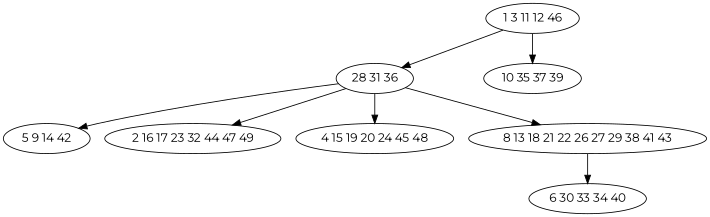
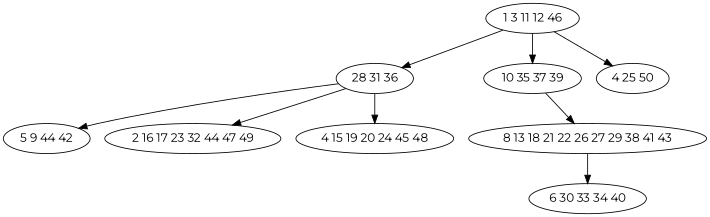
  digraph {
    fontname=Montserrat
    node [fontname=Montserrat]
    edge [fontname=Montserrat]
    n1 [label="1 3 11 12 46"]
    n2 [label="28 31 36"]
    n3 [label="10 35 37 39"]
-   n5 [label="5 9 14 42"]
+   n4 [label="4 25 50"]
+   n5 [label="5 9 44 42"]
    n6 [label="2 16 17 23 32 44 47 49"]
    n7 [label="8 13 18 21 22 26 27 29 38 41 43"]
    n8 [label="4 15 19 20 24 45 48"]
    n9 [label="6 30 33 34 40"]
    n1 -> n2
    n1 -> n3
+   n1 -> n4
    n2 -> n5
    n2 -> n6
-   n2 -> n7
+   n3 -> n7
    n2 -> n8
    n7 -> n9
  }
